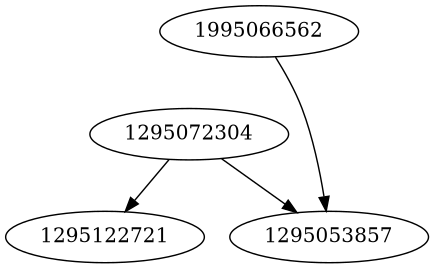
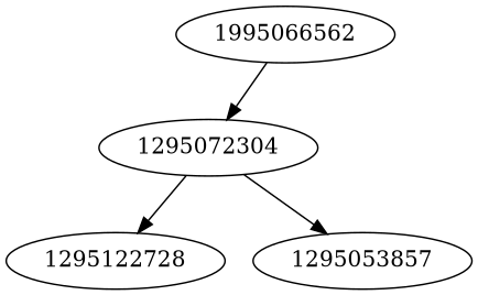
  strict digraph {
    n1 [label=1995066562]
    1295072304
-   1295122728 [label=1295122721]
+   1295122728
    1295053857
-   n1 -> 1295053857
+   n1 -> 1295072304
    1295072304 -> 1295122728
    1295072304 -> 1295053857
  }
